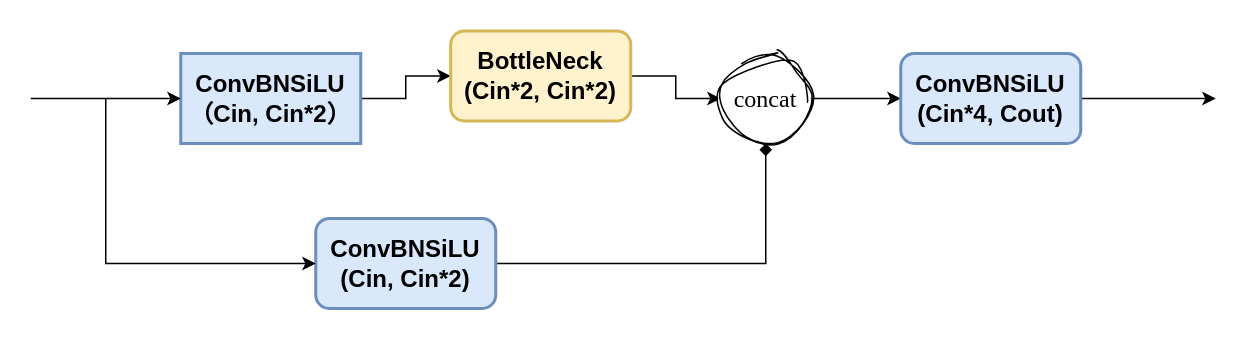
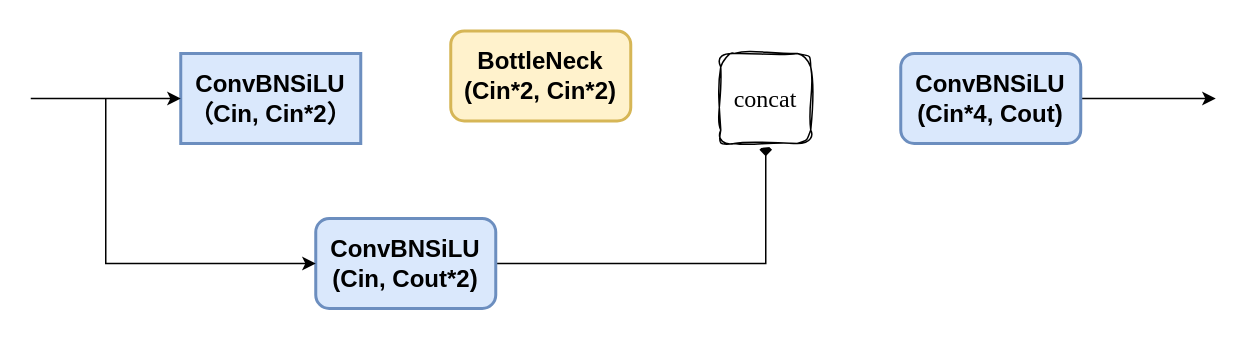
  <mxCell id="0" />
  <mxCell id="1" parent="0" />
- <mxCell id="2" style="edgeStyle=orthogonalEdgeStyle;rounded=0;orthogonalLoop=1;jettySize=auto;html=1;entryX=0;entryY=0.5;entryDx=0;entryDy=0;" parent="1" source="3" target="5" edge="1"><mxGeometry relative="1" as="geometry" /></mxCell>
  <mxCell id="3" value="&lt;font style=&quot;font-size: 16px;&quot;&gt;&lt;b&gt;ConvBNSiLU&lt;br&gt;（Cin, Cin*2）&lt;br&gt;&lt;/b&gt;&lt;/font&gt;" style="whiteSpace=wrap;html=1;fillColor=#dae8fc;strokeColor=#6c8ebf;strokeWidth=2;rounded=0;" parent="1" vertex="1"><mxGeometry x="120" y="35" width="120" height="60" as="geometry" /></mxCell>
- <mxCell id="4" style="edgeStyle=orthogonalEdgeStyle;rounded=0;orthogonalLoop=1;jettySize=auto;html=1;entryX=0;entryY=0.5;entryDx=0;entryDy=0;" parent="1" source="5" target="9" edge="1"><mxGeometry relative="1" as="geometry" /></mxCell>
  <mxCell id="5" value="&lt;font style=&quot;font-size: 16px;&quot;&gt;&lt;b&gt;BottleNeck&lt;br&gt;(Cin*2, Cin*2)&lt;br&gt;&lt;/b&gt;&lt;/font&gt;" style="rounded=1;whiteSpace=wrap;html=1;fillColor=#fff2cc;strokeColor=#d6b656;strokeWidth=2;" parent="1" vertex="1"><mxGeometry x="300" y="20" width="120" height="60" as="geometry" /></mxCell>
  <mxCell id="6" style="edgeStyle=orthogonalEdgeStyle;rounded=0;orthogonalLoop=1;jettySize=auto;html=1;endArrow=diamond;" parent="1" source="7" target="9" edge="1"><mxGeometry relative="1" as="geometry" /></mxCell>
- <mxCell id="7" value="&lt;font style=&quot;font-size: 16px;&quot;&gt;&lt;b&gt;ConvBNSiLU&lt;br&gt;(Cin, Cin*2)&lt;br&gt;&lt;/b&gt;&lt;/font&gt;" style="rounded=1;whiteSpace=wrap;html=1;fillColor=#dae8fc;strokeColor=#6c8ebf;strokeWidth=2;" parent="1" vertex="1"><mxGeometry x="210" y="145" width="120" height="60" as="geometry" /></mxCell>
- <mxCell id="8" style="edgeStyle=orthogonalEdgeStyle;rounded=0;orthogonalLoop=1;jettySize=auto;html=1;exitX=1;exitY=0.5;exitDx=0;exitDy=0;entryX=0;entryY=0.5;entryDx=0;entryDy=0;" parent="1" source="9" target="11" edge="1"><mxGeometry relative="1" as="geometry" /></mxCell>
- <mxCell id="9" value="&lt;font face=&quot;Comic Sans MS&quot; style=&quot;font-size: 16px;&quot;&gt;concat&lt;/font&gt;" style="ellipse;whiteSpace=wrap;html=1;sketch=1;curveFitting=1;jiggle=2;" parent="1" vertex="1"><mxGeometry x="480" y="35" width="60" height="60" as="geometry" /></mxCell>
+ <mxCell id="7" value="&lt;font style=&quot;font-size: 16px;&quot;&gt;&lt;b&gt;ConvBNSiLU&lt;br&gt;(Cin, Cout*2)&lt;br&gt;&lt;/b&gt;&lt;/font&gt;" style="rounded=1;whiteSpace=wrap;html=1;fillColor=#dae8fc;strokeColor=#6c8ebf;strokeWidth=2;" parent="1" vertex="1"><mxGeometry x="210" y="145" width="120" height="60" as="geometry" /></mxCell>
+ <mxCell id="9" value="&lt;font face=&quot;Comic Sans MS&quot; style=&quot;font-size: 16px;&quot;&gt;concat&lt;/font&gt;" style="whiteSpace=wrap;html=1;sketch=1;curveFitting=1;jiggle=2;rounded=1;" parent="1" vertex="1"><mxGeometry x="480" y="35" width="60" height="60" as="geometry" /></mxCell>
  <mxCell id="10" style="edgeStyle=orthogonalEdgeStyle;rounded=0;orthogonalLoop=1;jettySize=auto;html=1;exitX=1;exitY=0.5;exitDx=0;exitDy=0;" parent="1" source="11" edge="1"><mxGeometry relative="1" as="geometry"><mxPoint x="810" y="65" as="targetPoint" /></mxGeometry></mxCell>
  <mxCell id="11" value="&lt;font style=&quot;font-size: 16px;&quot;&gt;&lt;b&gt;ConvBNSiLU&lt;br&gt;(Cin*4, Cout)&lt;br&gt;&lt;/b&gt;&lt;/font&gt;" style="rounded=1;whiteSpace=wrap;html=1;fillColor=#dae8fc;strokeColor=#6c8ebf;strokeWidth=2;" parent="1" vertex="1"><mxGeometry x="600" y="35" width="120" height="60" as="geometry" /></mxCell>
  <mxCell id="12" value="" style="endArrow=classic;html=1;rounded=0;entryX=0;entryY=0.5;entryDx=0;entryDy=0;" parent="1" target="3" edge="1"><mxGeometry width="50" height="50" relative="1" as="geometry"><mxPoint x="20" y="65" as="sourcePoint" /><mxPoint x="460" y="5" as="targetPoint" /></mxGeometry></mxCell>
  <mxCell id="13" value="" style="endArrow=classic;html=1;rounded=0;entryX=0;entryY=0.5;entryDx=0;entryDy=0;" parent="1" target="7" edge="1"><mxGeometry width="50" height="50" relative="1" as="geometry"><mxPoint x="70" y="65" as="sourcePoint" /><mxPoint x="70" y="175" as="targetPoint" /><Array as="points"><mxPoint x="70" y="175" /></Array></mxGeometry></mxCell>
